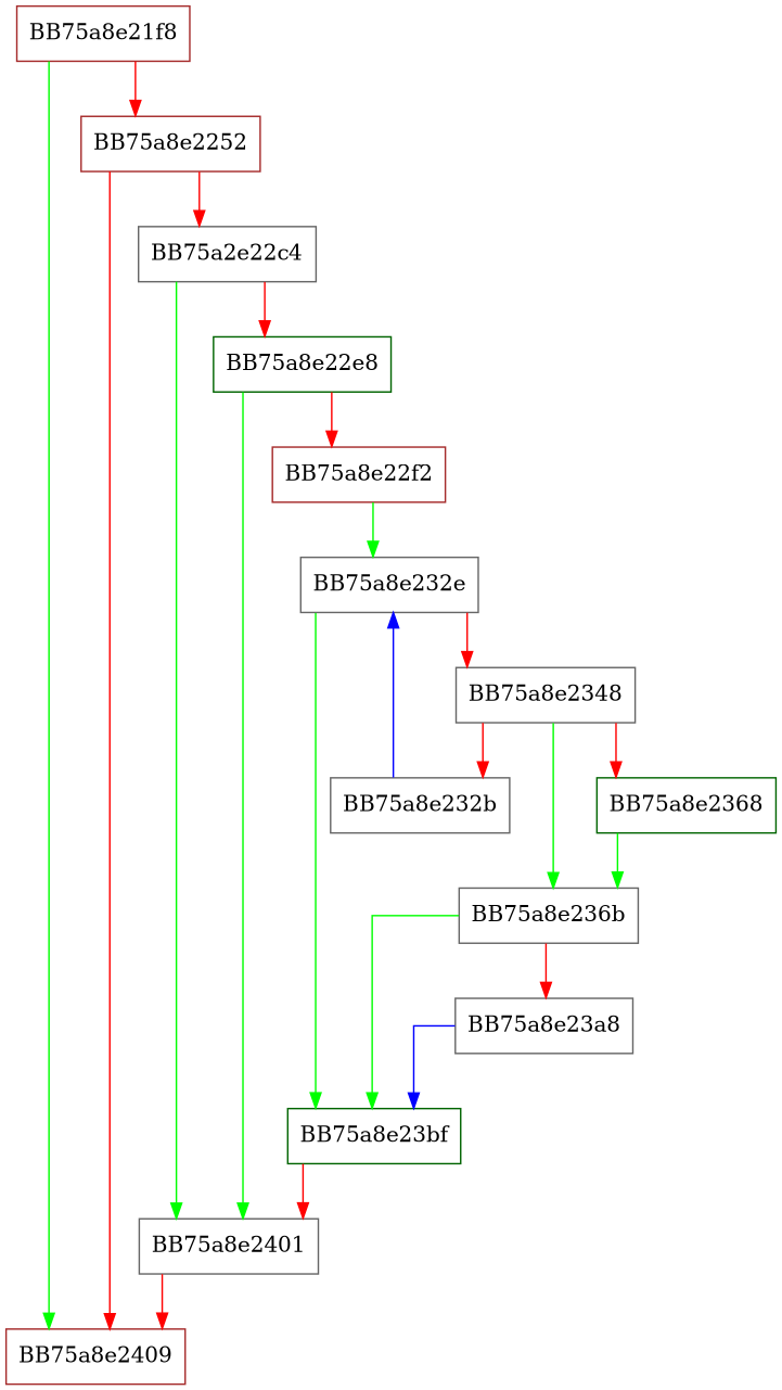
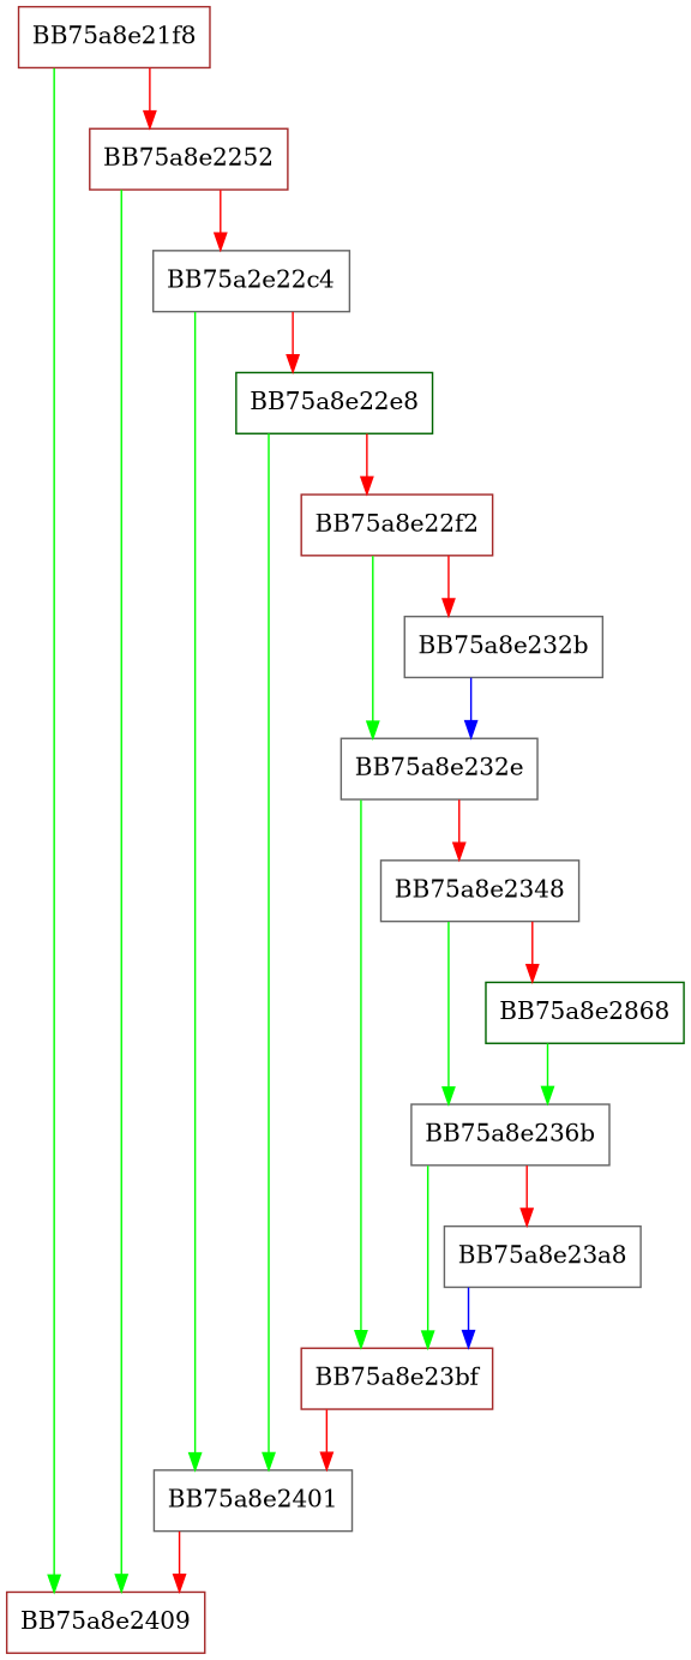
  digraph {
    splines=ortho
    node [color=gray40 shape=box]
    edge [color=red]
    BB75a8e21f8 [color=brown]
    BB75a8e2409 [color=brown]
    BB75a8e2252 [color=brown]
    n4 [label=BB75a2e22c4]
    BB75a8e2401
    BB75a8e22e8 [color=darkgreen]
    BB75a8e22f2 [color=brown]
    BB75a8e232e
    BB75a8e232b
-   BB75a8e23bf [color=darkgreen]
+   BB75a8e23bf [color=brown]
    BB75a8e2348
    BB75a8e236b
-   BB75a8e2368 [color=darkgreen]
+   BB75a8e2368 [color=darkgreen label=BB75a8e2868]
    BB75a8e23a8
    BB75a8e21f8 -> BB75a8e2409 [color=green]
    BB75a8e21f8 -> BB75a8e2252
-   BB75a8e2252 -> BB75a8e2409
+   BB75a8e2252 -> BB75a8e2409 [color=green]
    BB75a8e2252 -> n4
    n4 -> BB75a8e2401 [color=green]
    n4 -> BB75a8e22e8
    BB75a8e2401 -> BB75a8e2409
    BB75a8e22e8 -> BB75a8e2401 [color=green]
    BB75a8e22e8 -> BB75a8e22f2
    BB75a8e22f2 -> BB75a8e232e [color=green]
-   BB75a8e2348 -> BB75a8e232b
+   BB75a8e22f2 -> BB75a8e232b
    BB75a8e232e -> BB75a8e23bf [color=green]
    BB75a8e232e -> BB75a8e2348
    BB75a8e232b -> BB75a8e232e [color=blue]
    BB75a8e23bf -> BB75a8e2401
    BB75a8e2348 -> BB75a8e236b [color=green]
    BB75a8e2348 -> BB75a8e2368
    BB75a8e236b -> BB75a8e23bf [color=green]
    BB75a8e236b -> BB75a8e23a8
    BB75a8e2368 -> BB75a8e236b [color=green]
    BB75a8e23a8 -> BB75a8e23bf [color=blue]
  }
